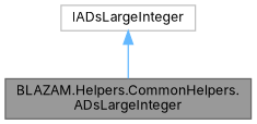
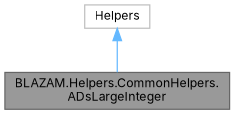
  digraph {
    fontname=Inter
    node [fontname=Inter fontsize=10 shape=box style=filled]
    n1 [color=gray40 fillcolor=grey60 fontcolor=black height=0.2 label="BLAZAM.Helpers.CommonHelpers.\lADsLargeInteger" width=0.4]
-   n2 [color=grey75 fillcolor=white height=0.2 label=IADsLargeInteger width=0.4]
+   n2 [color=grey75 fillcolor=white height=0.2 label=Helpers width=0.4]
    n2 -> n1 [color=steelblue1 dir=back fontname=Inter fontsize=10 labelfontname=Helvetica labelfontsize=10 style=solid]
  }
